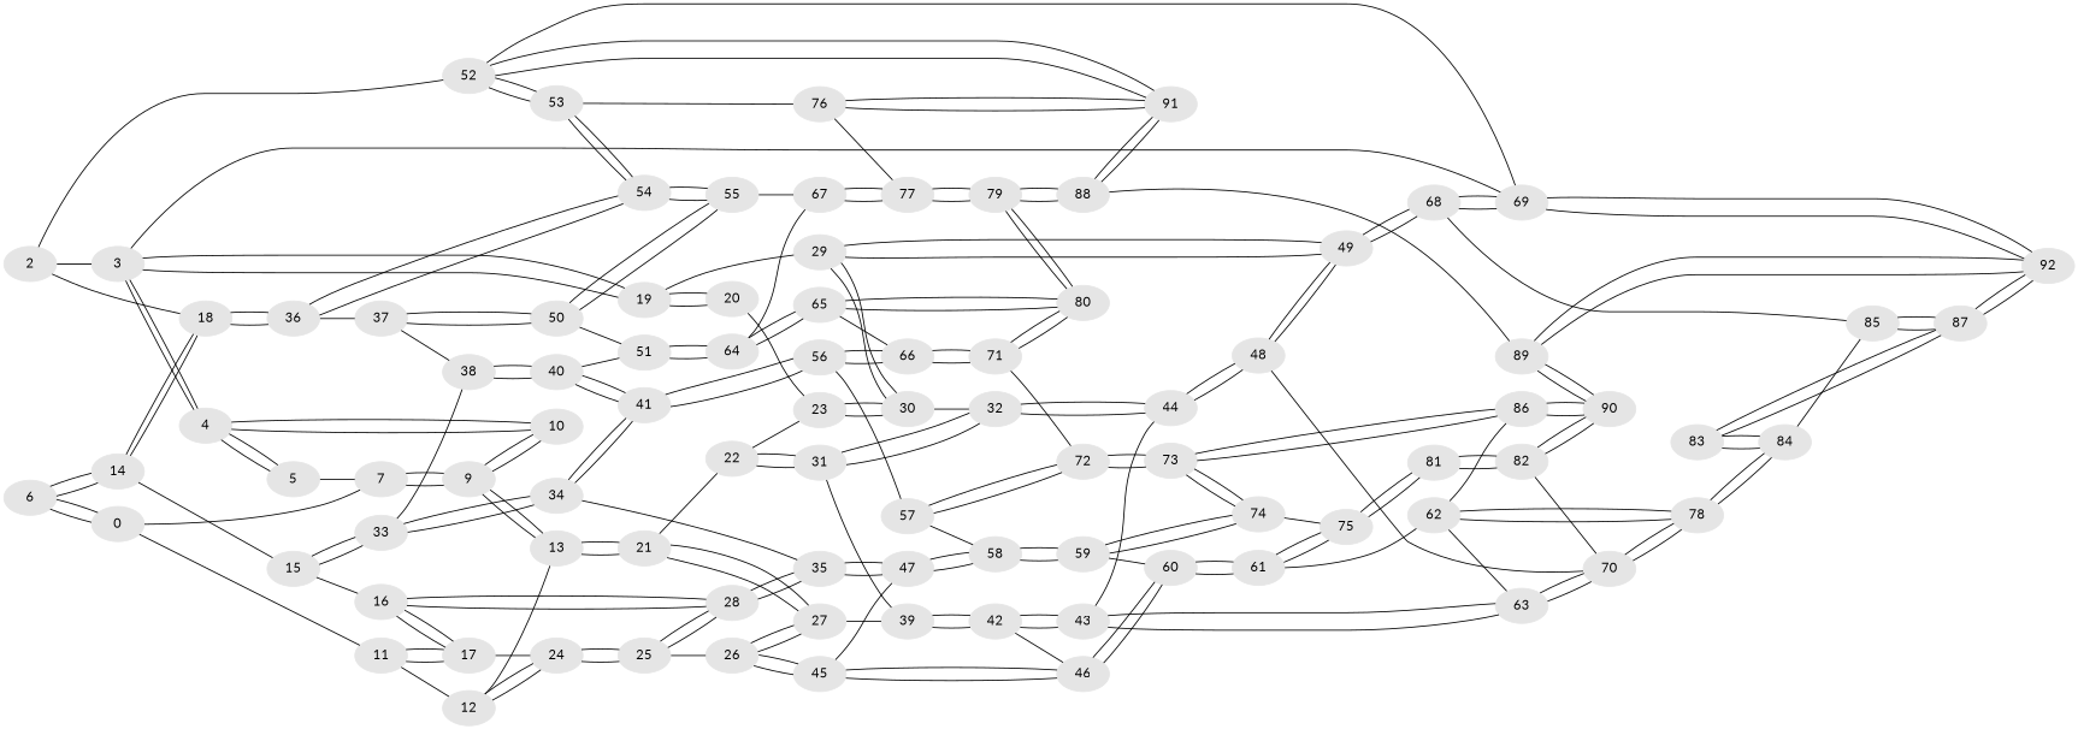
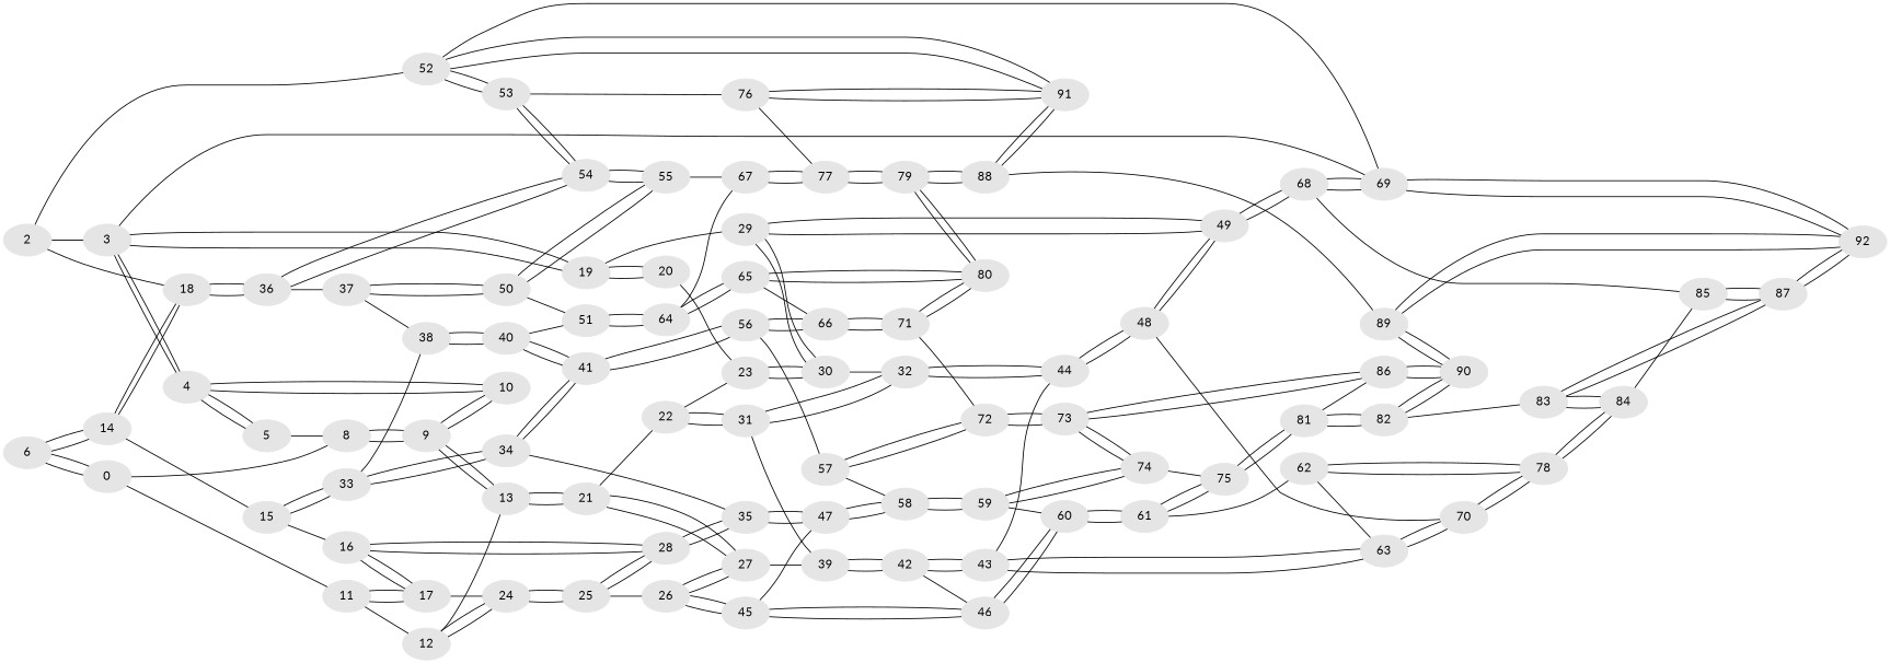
  graph {
    fontname=Lato
    rankdir=LR
    node [color=gray90 fontname=Lato style=filled]
    edge [fontname=Lato]
    2
    3
    18
    52
    n5 [label=0]
    6
    14
    4
    19
    69
    36
    53
    91
    5
    10
    20
    29
    92
-   8 [label=7]
+   8
    9
    11
    15
    12
    17
    13
    21
    24
    25
    22
    27
    16
    33
    28
    34
    38
    35
    37
    54
    23
    30
    49
    31
    39
    32
    26
    45
    47
    46
    42
    68
    44
    48
    41
    40
    56
    58
    50
    55
    51
    43
    64
    57
    66
    63
    60
    70
    61
    59
    78
    85
    67
    65
    76
    77
    72
    71
    73
    74
    75
    62
    81
    84
    80
    79
    87
    86
    90
    82
    88
    89
    83
    2 -- 3
    2 -- 18
    2 -- 52
    3 -- 4
    3 -- 4
    3 -- 19
    3 -- 19
    3 -- 69
    18 -- 36
    18 -- 36
    52 -- 69
    52 -- 53
    52 -- 53
    52 -- 91
    52 -- 91
    n5 -- 8
    n5 -- 11
    6 -- n5
    6 -- n5
    6 -- 14
    6 -- 14
    14 -- 18
    14 -- 18
    14 -- 15
    4 -- 5
    4 -- 5
    4 -- 10
    4 -- 10
    19 -- 20
    19 -- 20
    19 -- 29
    69 -- 92
    69 -- 92
    36 -- 37
    36 -- 54
    36 -- 54
    53 -- 54
    53 -- 54
    53 -- 76
    5 -- 8
    20 -- 23
    29 -- 30
    29 -- 30
    29 -- 49
    29 -- 49
    8 -- 9
    8 -- 9
    9 -- 10
    9 -- 10
    9 -- 13
    9 -- 13
    11 -- 12
    11 -- 17
    11 -- 17
    15 -- 16
    15 -- 33
    15 -- 33
    12 -- 13
    12 -- 24
    12 -- 24
    17 -- 24
    13 -- 21
    13 -- 21
    21 -- 22
    21 -- 27
    21 -- 27
    24 -- 25
    24 -- 25
    25 -- 28
    25 -- 28
    25 -- 26
    22 -- 23
    22 -- 31
    22 -- 31
    27 -- 39
    16 -- 17
    16 -- 17
    16 -- 28
    16 -- 28
    33 -- 34
    33 -- 34
    33 -- 38
    28 -- 35
    28 -- 35
    34 -- 35
    34 -- 41
    34 -- 41
    38 -- 40
    38 -- 40
    35 -- 47
    35 -- 47
    37 -- 38
    37 -- 50
    37 -- 50
    54 -- 55
    54 -- 55
    23 -- 30
    23 -- 30
    30 -- 32
    49 -- 68
    49 -- 68
    31 -- 39
    31 -- 32
    31 -- 32
    39 -- 42
    39 -- 42
    32 -- 44
    32 -- 44
    26 -- 27
    26 -- 27
    26 -- 45
    26 -- 45
    45 -- 47
    45 -- 46
    45 -- 46
    47 -- 58
    47 -- 58
    46 -- 60
    46 -- 60
    42 -- 46
    42 -- 43
    42 -- 43
    68 -- 69
    68 -- 69
    68 -- 85
    44 -- 48
    44 -- 48
    48 -- 49
    48 -- 49
    48 -- 70
    41 -- 56
    41 -- 56
    40 -- 41
    40 -- 41
    40 -- 51
    56 -- 57
    56 -- 66
    56 -- 66
    58 -- 59
    58 -- 59
    50 -- 55
    50 -- 55
    50 -- 51
    55 -- 67
    51 -- 64
    51 -- 64
    43 -- 44
    43 -- 63
    43 -- 63
    64 -- 67
    64 -- 65
    64 -- 65
    57 -- 58
    57 -- 72
    57 -- 72
    66 -- 71
    66 -- 71
    63 -- 70
    63 -- 70
    60 -- 61
    60 -- 61
    70 -- 78
    70 -- 78
    61 -- 75
    61 -- 75
    61 -- 62
    59 -- 60
    59 -- 74
    59 -- 74
    78 -- 84
    78 -- 84
    85 -- 87
    85 -- 87
    67 -- 77
    67 -- 77
    65 -- 66
    65 -- 80
    65 -- 80
    76 -- 91
    76 -- 91
    76 -- 77
    77 -- 79
    77 -- 79
    72 -- 73
    72 -- 73
    71 -- 72
    71 -- 80
    71 -- 80
    73 -- 74
    73 -- 74
    73 -- 86
    73 -- 86
    74 -- 75
    75 -- 81
    75 -- 81
    62 -- 63
    62 -- 78
    62 -- 78
-   62 -- 86
+   81 -- 86
    81 -- 82
    81 -- 82
    84 -- 85
    79 -- 80
    79 -- 80
    79 -- 88
    79 -- 88
    87 -- 92
    87 -- 92
    86 -- 90
    86 -- 90
    82 -- 90
    82 -- 90
-   82 -- 70
+   82 -- 83
    88 -- 91
    88 -- 91
    88 -- 89
    89 -- 92
    89 -- 92
    89 -- 90
    89 -- 90
    83 -- 84
    83 -- 84
    83 -- 87
    83 -- 87
  }
